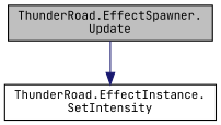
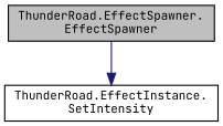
  digraph {
    rankdir=TB
    fontname="JetBrains Mono"
    node [color=black fontname="JetBrains Mono" fontsize=10 shape=record style=filled]
-   n1 [fillcolor=grey75 fontcolor=black height=0.2 label="ThunderRoad.EffectSpawner.\lUpdate" width=0.4]
+   n1 [fillcolor=grey75 fontcolor=black height=0.2 label="ThunderRoad.EffectSpawner.\lEffectSpawner" width=0.4]
    n2 [fillcolor=white height=0.2 label="ThunderRoad.EffectInstance.\lSetIntensity" width=0.4]
    n1 -> n2 [color=midnightblue fontname="JetBrains Mono" fontsize=10 labelfontname=Helvetica labelfontsize=10 style=solid]
  }
